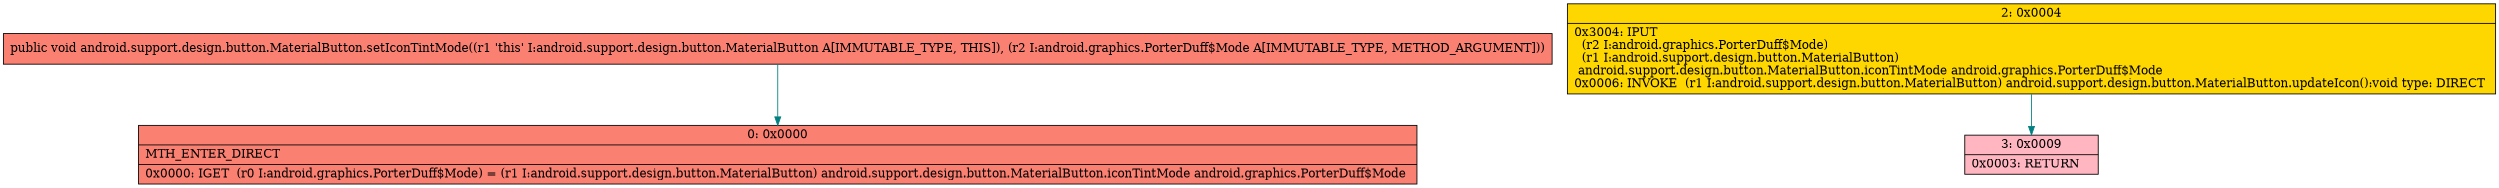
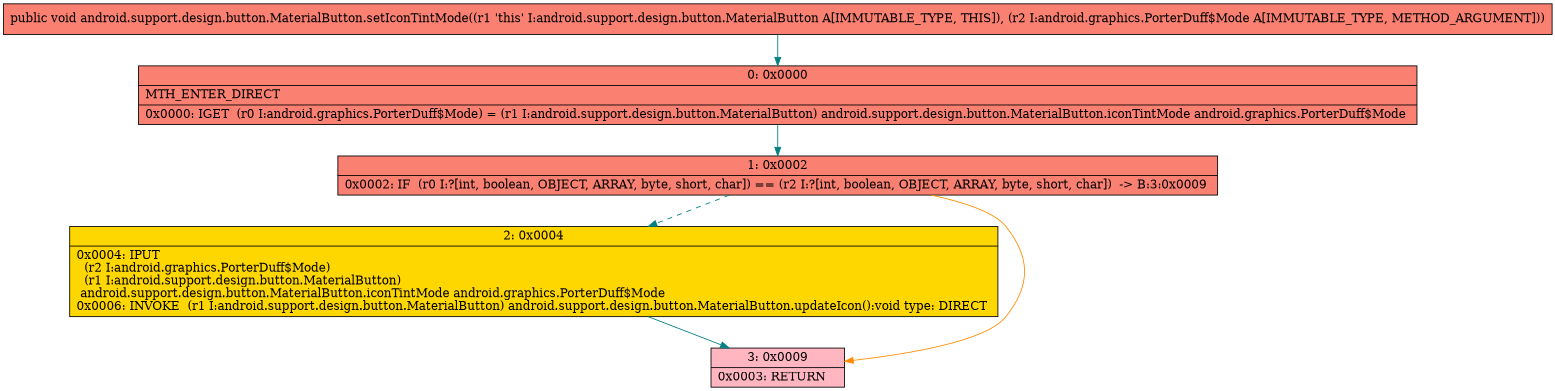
  digraph {
    node [fillcolor=salmon shape=record style=filled]
    edge [color=teal]
    n1 [label="{0\:\ 0x0000|MTH_ENTER_DIRECT\l|0x0000: IGET  (r0 I:android.graphics.PorterDuff$Mode) = (r1 I:android.support.design.button.MaterialButton) android.support.design.button.MaterialButton.iconTintMode android.graphics.PorterDuff$Mode \l}"]
-   n3 [fillcolor=gold label="{2\:\ 0x0004|0x3004: IPUT  \l  (r2 I:android.graphics.PorterDuff$Mode)\l  (r1 I:android.support.design.button.MaterialButton)\l android.support.design.button.MaterialButton.iconTintMode android.graphics.PorterDuff$Mode \l0x0006: INVOKE  (r1 I:android.support.design.button.MaterialButton) android.support.design.button.MaterialButton.updateIcon():void type: DIRECT \l}"]
+   n2 [label="{1\:\ 0x0002|0x0002: IF  (r0 I:?[int, boolean, OBJECT, ARRAY, byte, short, char]) == (r2 I:?[int, boolean, OBJECT, ARRAY, byte, short, char])  \-\> B:3:0x0009 \l}"]
+   n3 [fillcolor=gold label="{2\:\ 0x0004|0x0004: IPUT  \l  (r2 I:android.graphics.PorterDuff$Mode)\l  (r1 I:android.support.design.button.MaterialButton)\l android.support.design.button.MaterialButton.iconTintMode android.graphics.PorterDuff$Mode \l0x0006: INVOKE  (r1 I:android.support.design.button.MaterialButton) android.support.design.button.MaterialButton.updateIcon():void type: DIRECT \l}"]
    n4 [fillcolor=lightpink label="{3\:\ 0x0009|0x0003: RETURN   \l}"]
    n5 [label="{public void android.support.design.button.MaterialButton.setIconTintMode((r1 'this' I:android.support.design.button.MaterialButton A[IMMUTABLE_TYPE, THIS]), (r2 I:android.graphics.PorterDuff$Mode A[IMMUTABLE_TYPE, METHOD_ARGUMENT])) }"]
+   n1 -> n2
+   n2 -> n3 [style=dashed]
+   n2 -> n4 [color=darkorange]
    n3 -> n4
    n5 -> n1
  }
